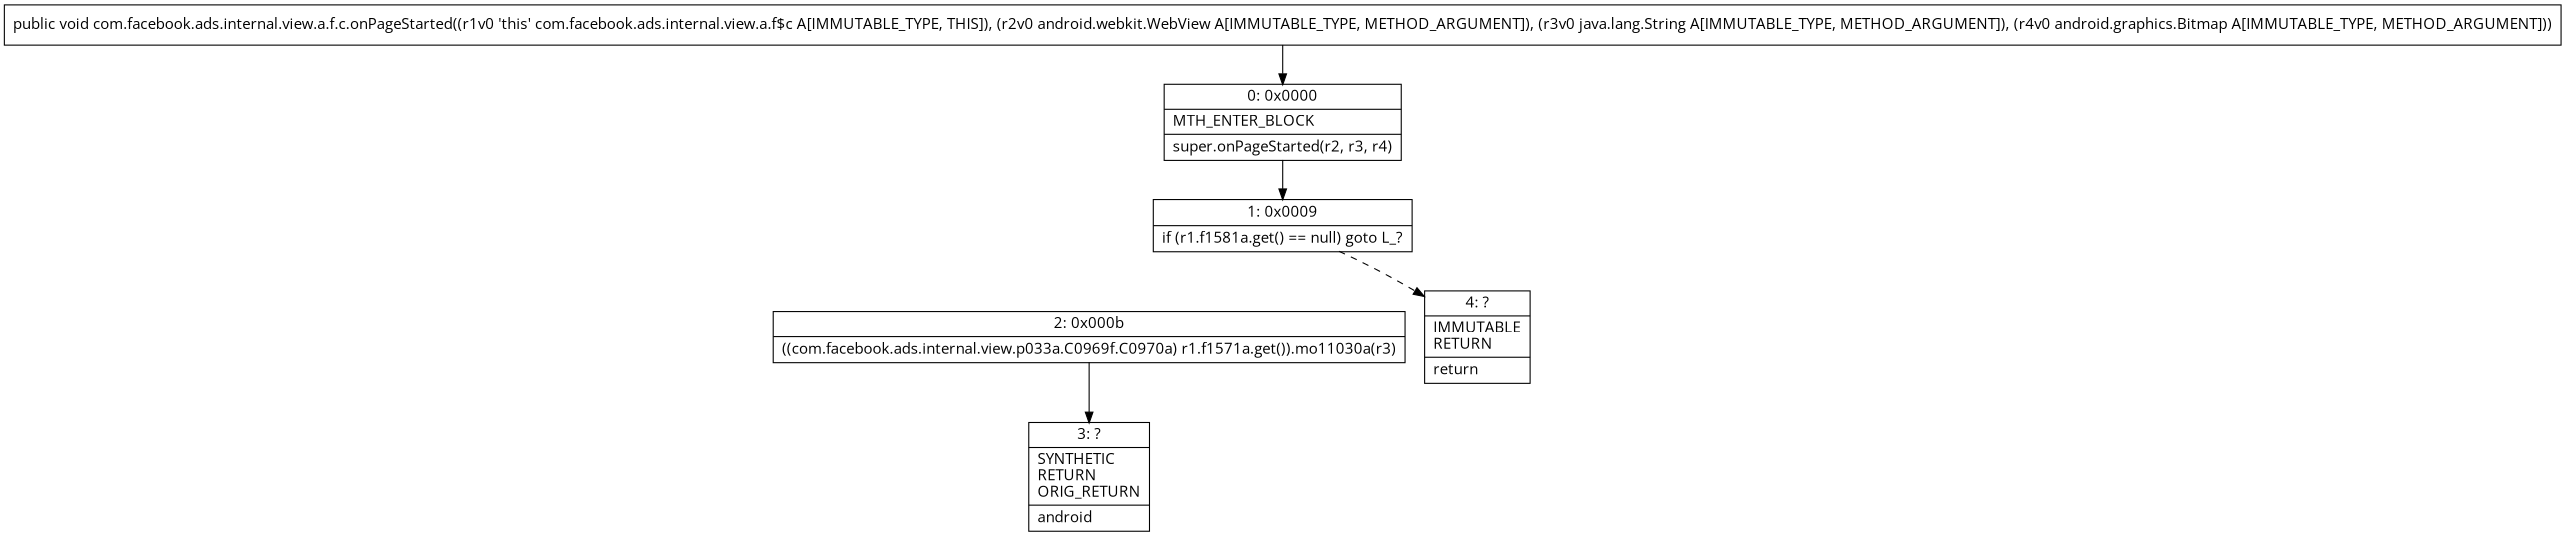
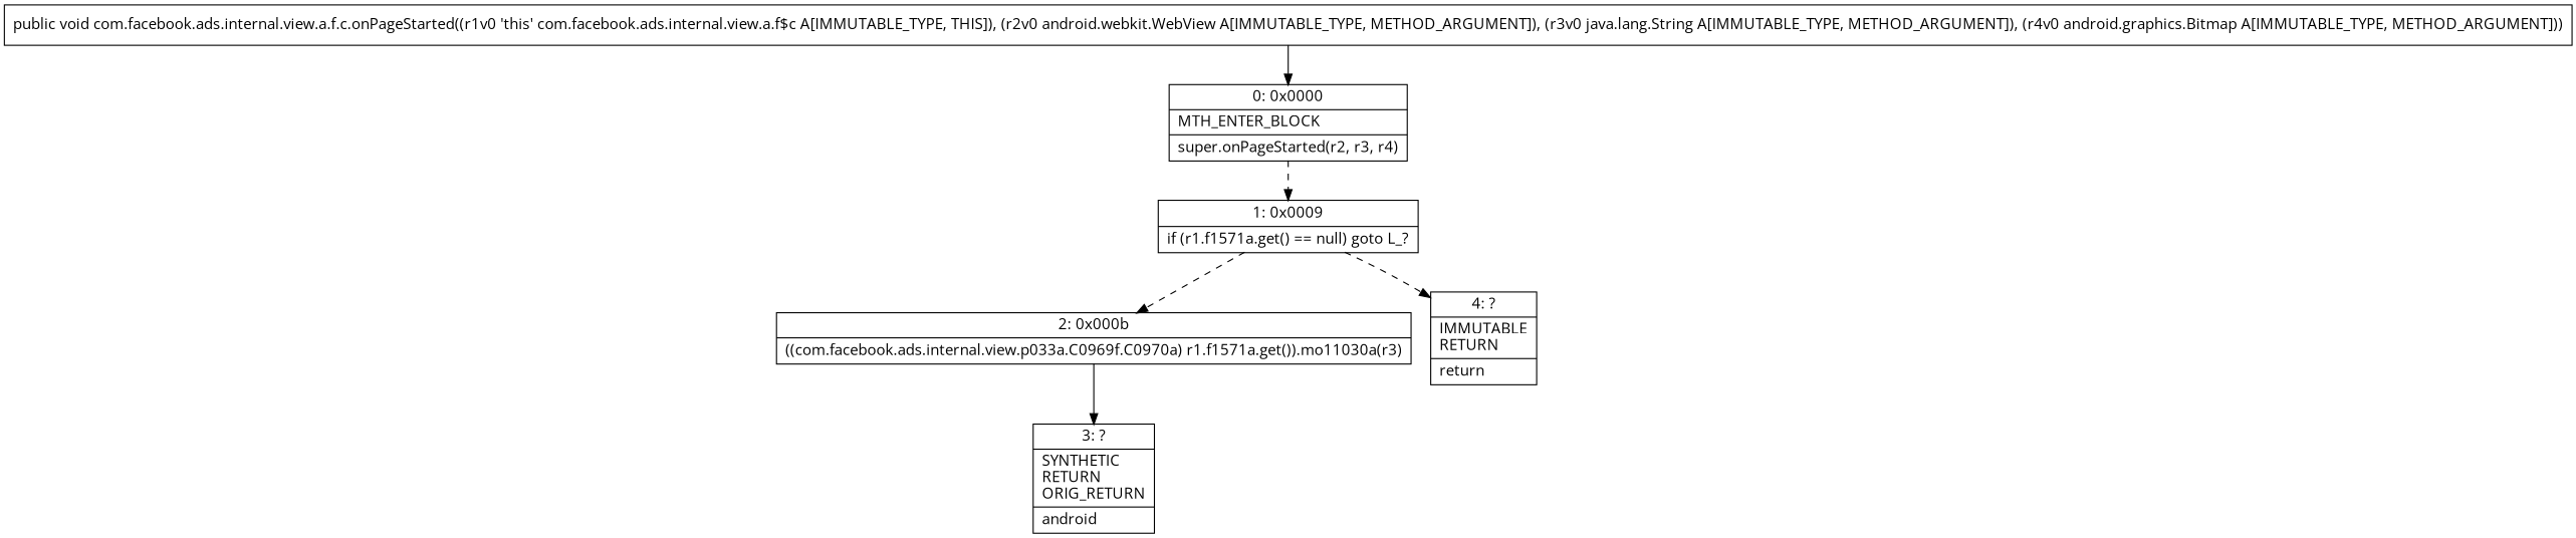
  digraph {
    fontname="Open Sans"
    node [fontname="Open Sans" shape=record]
    edge [fontname="Open Sans" style=dashed]
    n1 [label="{0\:\ 0x0000|MTH_ENTER_BLOCK\l|super.onPageStarted(r2, r3, r4)\l}"]
-   n2 [label="{1\:\ 0x0009|if (r1.f1581a.get() == null) goto L_?\l}"]
+   n2 [label="{1\:\ 0x0009|if (r1.f1571a.get() == null) goto L_?\l}"]
    n3 [label="{2\:\ 0x000b|((com.facebook.ads.internal.view.p033a.C0969f.C0970a) r1.f1571a.get()).mo11030a(r3)\l}"]
    n4 [label="{4\:\ ?|IMMUTABLE\lRETURN\l|return\l}"]
    n5 [label="{3\:\ ?|SYNTHETIC\lRETURN\lORIG_RETURN\l|android\l}"]
    n6 [label="{public void com.facebook.ads.internal.view.a.f.c.onPageStarted((r1v0 'this' com.facebook.ads.internal.view.a.f$c A[IMMUTABLE_TYPE, THIS]), (r2v0 android.webkit.WebView A[IMMUTABLE_TYPE, METHOD_ARGUMENT]), (r3v0 java.lang.String A[IMMUTABLE_TYPE, METHOD_ARGUMENT]), (r4v0 android.graphics.Bitmap A[IMMUTABLE_TYPE, METHOD_ARGUMENT])) }"]
-   n1 -> n2 [style=solid]
+   n1 -> n2
+   n2 -> n3
    n2 -> n4
    n3 -> n5 [style=solid]
    n6 -> n1 [style=solid]
  }
